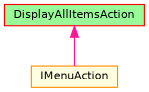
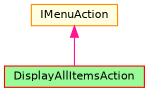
  digraph {
    node [fontname=Helvetica fontsize=10 shape=box style=filled]
    n1 [color=red fillcolor=palegreen fontcolor=black height=0.2 label=DisplayAllItemsAction width=0.4]
    n2 [color=darkorange fillcolor=lightyellow height=0.2 label=IMenuAction width=0.4]
-   n1 -> n2 [color=deeppink dir=back fontname=Helvetica fontsize=10 labelfontname=Helvetica labelfontsize=10 style=solid]
+   n2 -> n1 [color=deeppink dir=back fontname=Helvetica fontsize=10 labelfontname=Helvetica labelfontsize=10 style=solid]
  }
